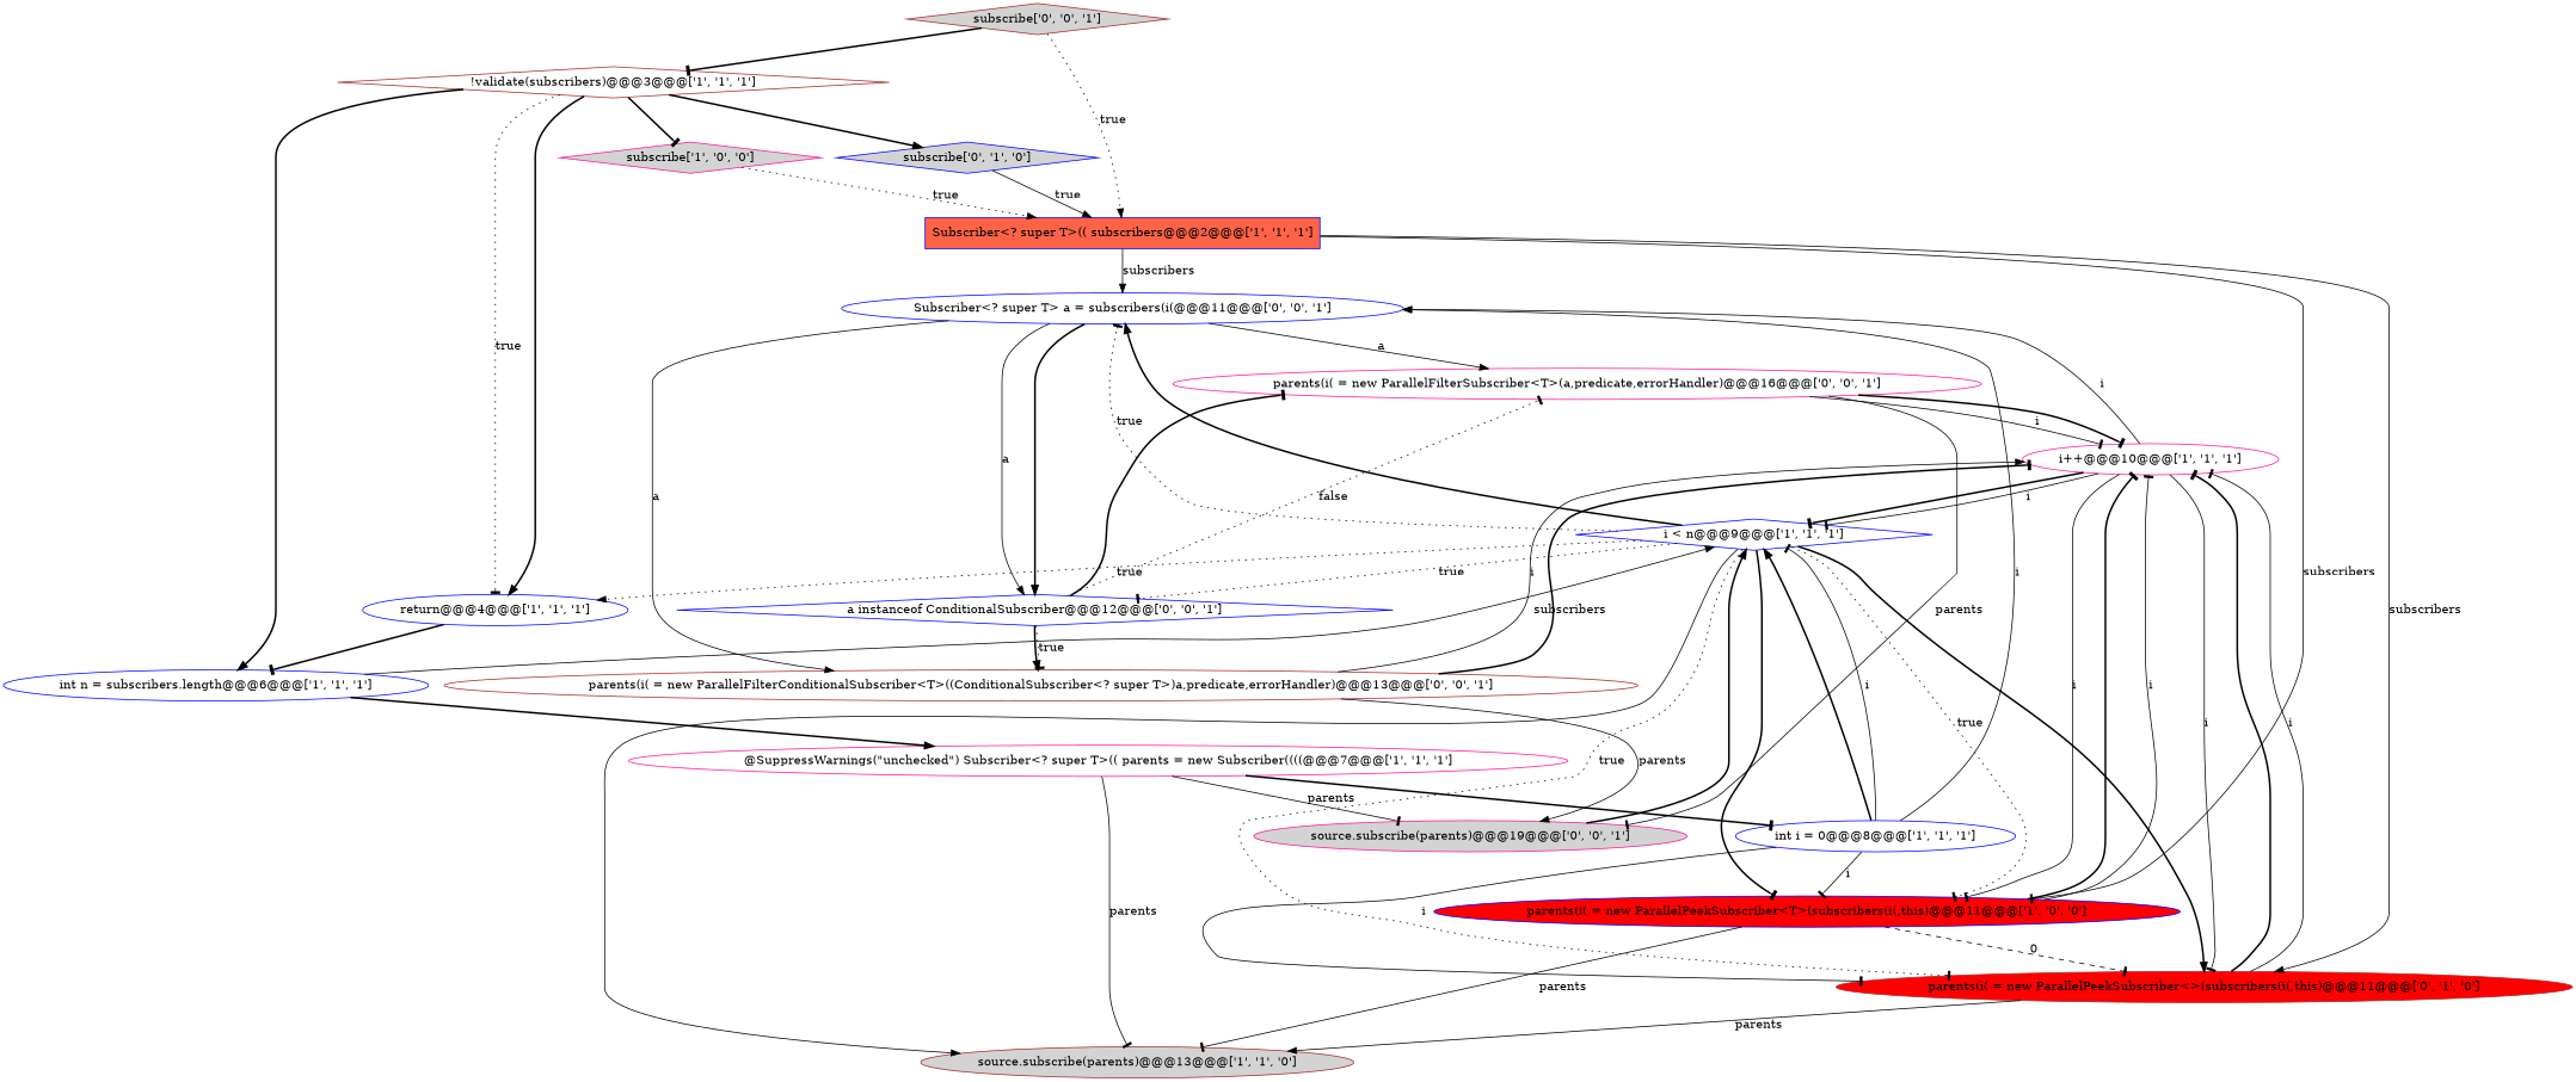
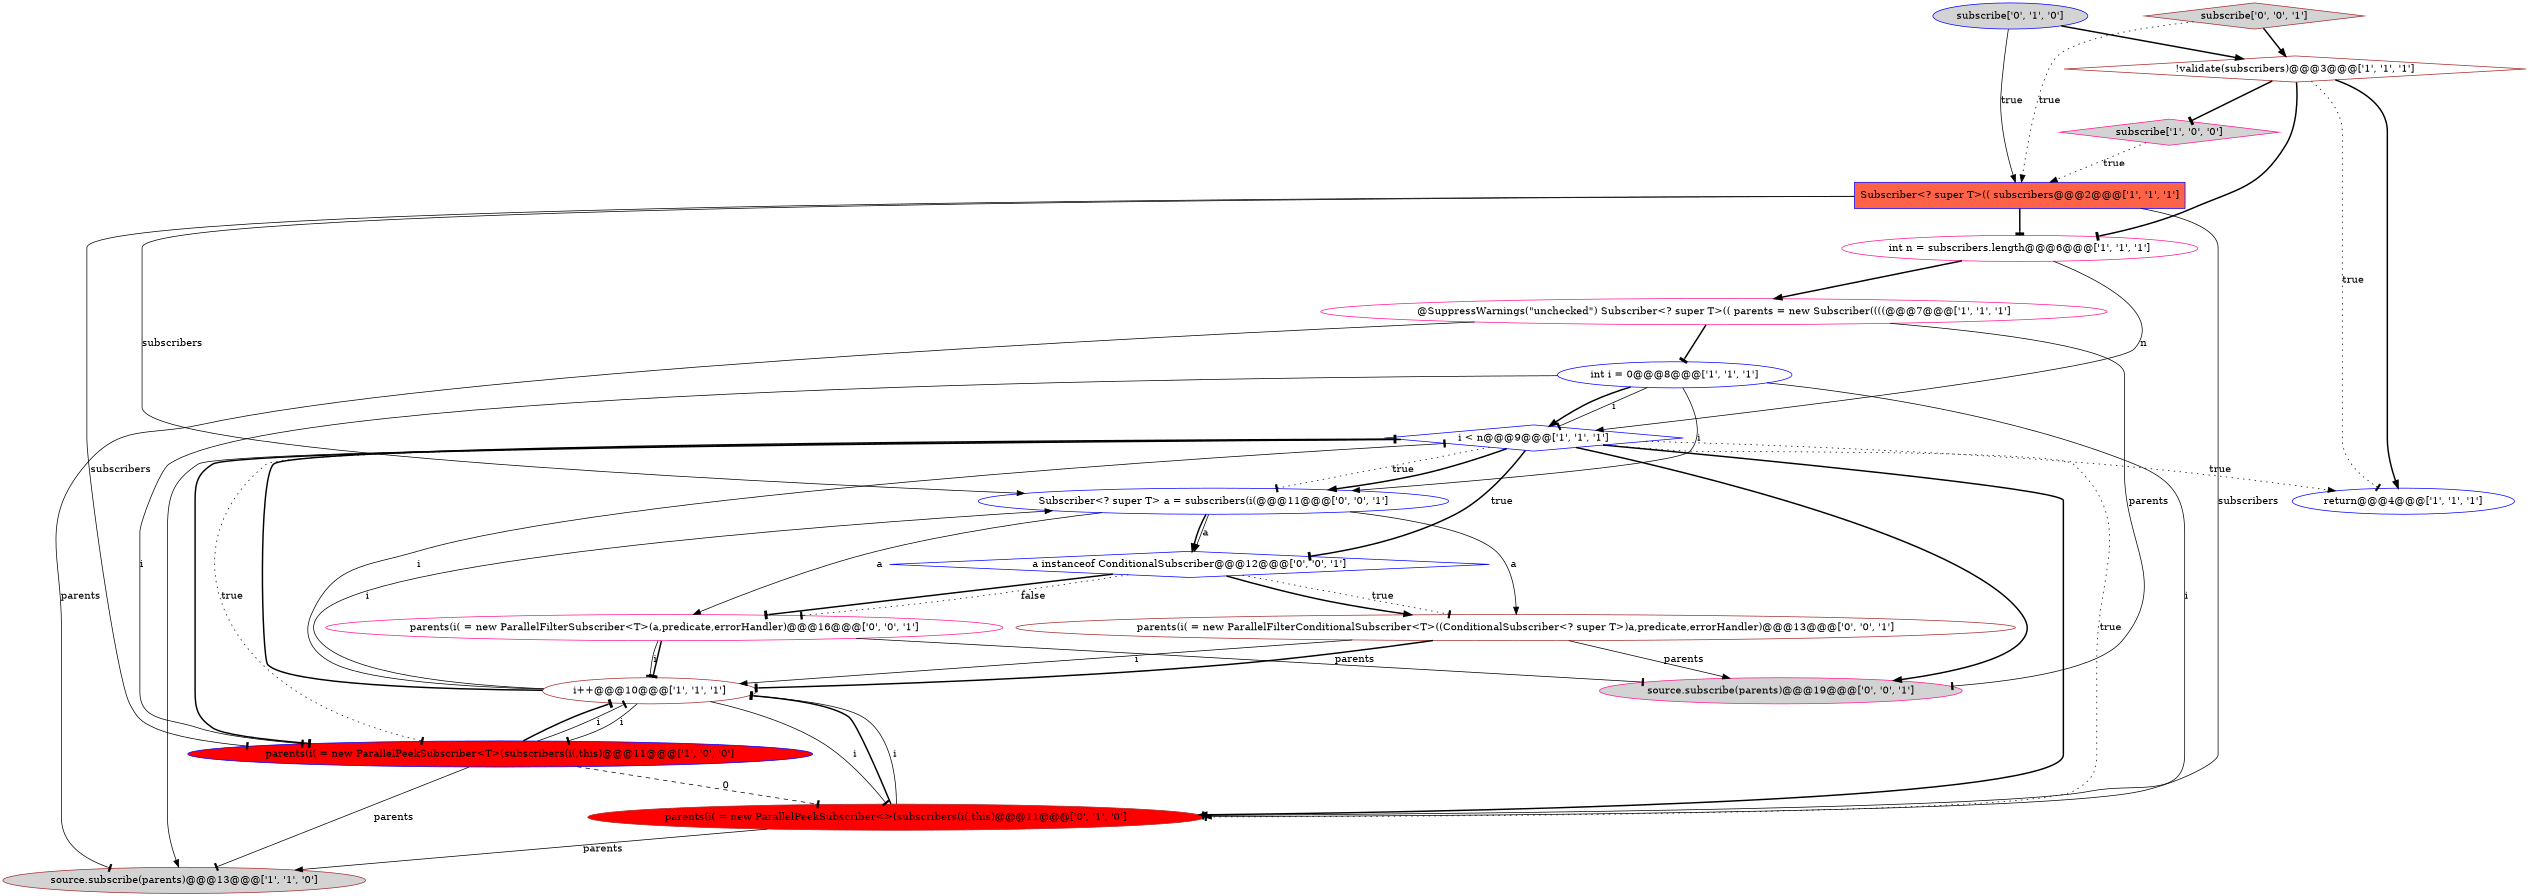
  digraph {
    node [color=blue fillcolor=white shape=ellipse style=filled]
    edge [arrowhead=tee style=solid]
-   n1 [fillcolor=lightgray label="subscribe['0', '1', '0']" shape=diamond]
+   n1 [fillcolor=lightgray label="subscribe['0', '1', '0']"]
    n2 [color=brown label="!validate(subscribers)@@@3@@@['1', '1', '1']" shape=diamond]
    n3 [fillcolor=tomato label="Subscriber<? super T>(( subscribers@@@2@@@['1', '1', '1']" shape=box]
    n4 [label="return@@@4@@@['1', '1', '1']"]
-   n5 [label="int n = subscribers.length@@@6@@@['1', '1', '1']"]
+   n5 [color=deeppink label="int n = subscribers.length@@@6@@@['1', '1', '1']"]
    n6 [color=deeppink fillcolor=lightgray label="subscribe['1', '0', '0']" shape=diamond]
    n7 [label="Subscriber<? super T> a = subscribers(i(@@@11@@@['0', '0', '1']"]
    n8 [color=brown fillcolor=red label="parents(i( = new ParallelPeekSubscriber<>(subscribers(i(,this)@@@11@@@['0', '1', '0']"]
    n9 [fillcolor=red label="parents(i( = new ParallelPeekSubscriber<T>(subscribers(i(,this)@@@11@@@['1', '0', '0']"]
    n10 [label="int i = 0@@@8@@@['1', '1', '1']"]
    n11 [label="i < n@@@9@@@['1', '1', '1']" shape=diamond]
    n12 [color=deeppink label="parents(i( = new ParallelFilterSubscriber<T>(a,predicate,errorHandler)@@@16@@@['0', '0', '1']"]
    n13 [color=brown label="parents(i( = new ParallelFilterConditionalSubscriber<T>((ConditionalSubscriber<? super T>)a,predicate,errorHandler)@@@13@@@['0', '0', '1']"]
    n14 [label="a instanceof ConditionalSubscriber@@@12@@@['0', '0', '1']" shape=diamond]
-   n15 [color=deeppink label="i++@@@10@@@['1', '1', '1']"]
+   n15 [color=brown label="i++@@@10@@@['1', '1', '1']"]
    n16 [color=brown fillcolor=lightgray label="source.subscribe(parents)@@@13@@@['1', '1', '0']"]
    n17 [color=deeppink fillcolor=lightgray label="source.subscribe(parents)@@@19@@@['0', '0', '1']"]
    n18 [color=deeppink label="@SuppressWarnings(\"unchecked\") Subscriber<? super T>(( parents = new Subscriber((((@@@7@@@['1', '1', '1']"]
    n19 [color=brown fillcolor=lightgray label="subscribe['0', '0', '1']" shape=diamond]
-   n2 -> n1 [arrowhead=normal style=bold]
+   n1 -> n2 [arrowhead=normal style=bold]
    n1 -> n3 [arrowhead=normal label=true]
    n2 -> n4 [label=true style=dotted]
    n2 -> n4 [arrowhead=normal style=bold]
-   n2 -> n5 [arrowhead=normal style=bold]
+   n2 -> n5 [style=bold]
    n2 -> n6 [style=bold]
    n3 -> n7 [arrowhead=normal label=subscribers]
    n3 -> n8 [arrowhead=normal label=subscribers]
    n3 -> n9 [label=subscribers]
-   n4 -> n5 [style=bold]
-   n5 -> n11 [arrowhead=normal label=subscribers]
+   n3 -> n5 [style=bold]
+   n5 -> n11 [arrowhead=normal label=n]
    n5 -> n18 [arrowhead=normal style=bold]
    n6 -> n3 [arrowhead=normal label=true style=dotted]
    n7 -> n12 [arrowhead=normal label=a]
    n7 -> n13 [arrowhead=normal label=a]
    n7 -> n14 [arrowhead=normal label=a]
    n7 -> n14 [arrowhead=normal style=bold]
    n8 -> n15 [style=bold]
    n8 -> n15 [label=i]
    n8 -> n16 [arrowhead=normal label=parents]
    n9 -> n8 [label=0 style=dashed]
    n9 -> n15 [style=bold]
    n9 -> n15 [label=i]
    n9 -> n16 [label=parents]
    n10 -> n7 [arrowhead=normal label=i]
    n10 -> n8 [label=i]
    n10 -> n9 [label=i]
    n10 -> n11 [label=i]
    n10 -> n11 [arrowhead=normal style=bold]
    n11 -> n4 [arrowhead=normal label=true style=dotted]
    n11 -> n7 [label=true style=dotted]
    n11 -> n7 [arrowhead=normal style=bold]
    n11 -> n8 [label=true style=dotted]
    n11 -> n8 [arrowhead=normal style=bold]
    n11 -> n9 [style=bold]
    n11 -> n9 [label=true style=dotted]
-   n11 -> n14 [label=true style=dotted]
+   n11 -> n14 [label=true style=bold]
    n11 -> n16 [arrowhead=normal]
-   n17 -> n11 [arrowhead=normal style=bold]
+   n11 -> n17 [arrowhead=normal style=bold]
    n12 -> n15 [style=bold]
    n12 -> n15 [label=i]
    n12 -> n17 [label=parents]
    n13 -> n15 [style=bold]
    n13 -> n15 [arrowhead=normal label=i]
    n13 -> n17 [arrowhead=normal label=parents]
    n14 -> n12 [style=bold]
    n14 -> n12 [label=false style=dotted]
    n14 -> n13 [label=true style=dotted]
    n14 -> n13 [arrowhead=normal style=bold]
    n15 -> n7 [arrowhead=normal label=i]
    n15 -> n8 [label=i]
    n15 -> n9 [label=i]
    n15 -> n11 [style=bold]
    n15 -> n11 [label=i]
    n18 -> n10 [style=bold]
    n18 -> n16 [label=parents]
    n18 -> n17 [label=parents]
-   n19 -> n2 [style=bold]
+   n19 -> n2 [arrowhead=normal style=bold]
    n19 -> n3 [arrowhead=normal label=true style=dotted]
  }
